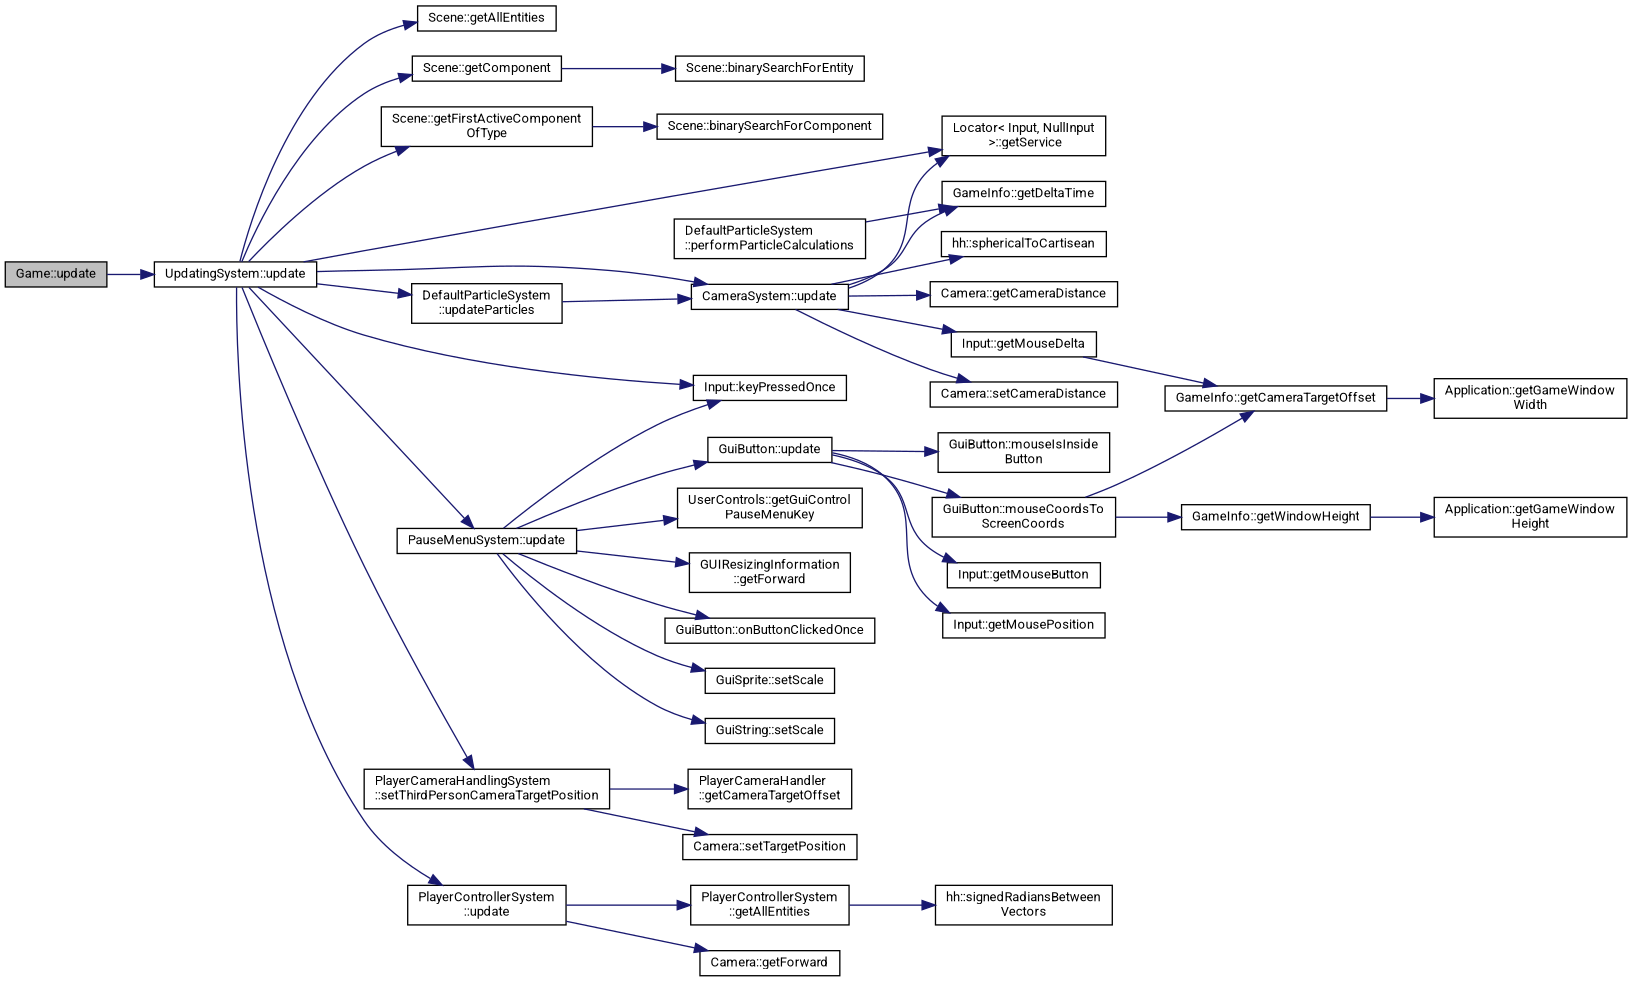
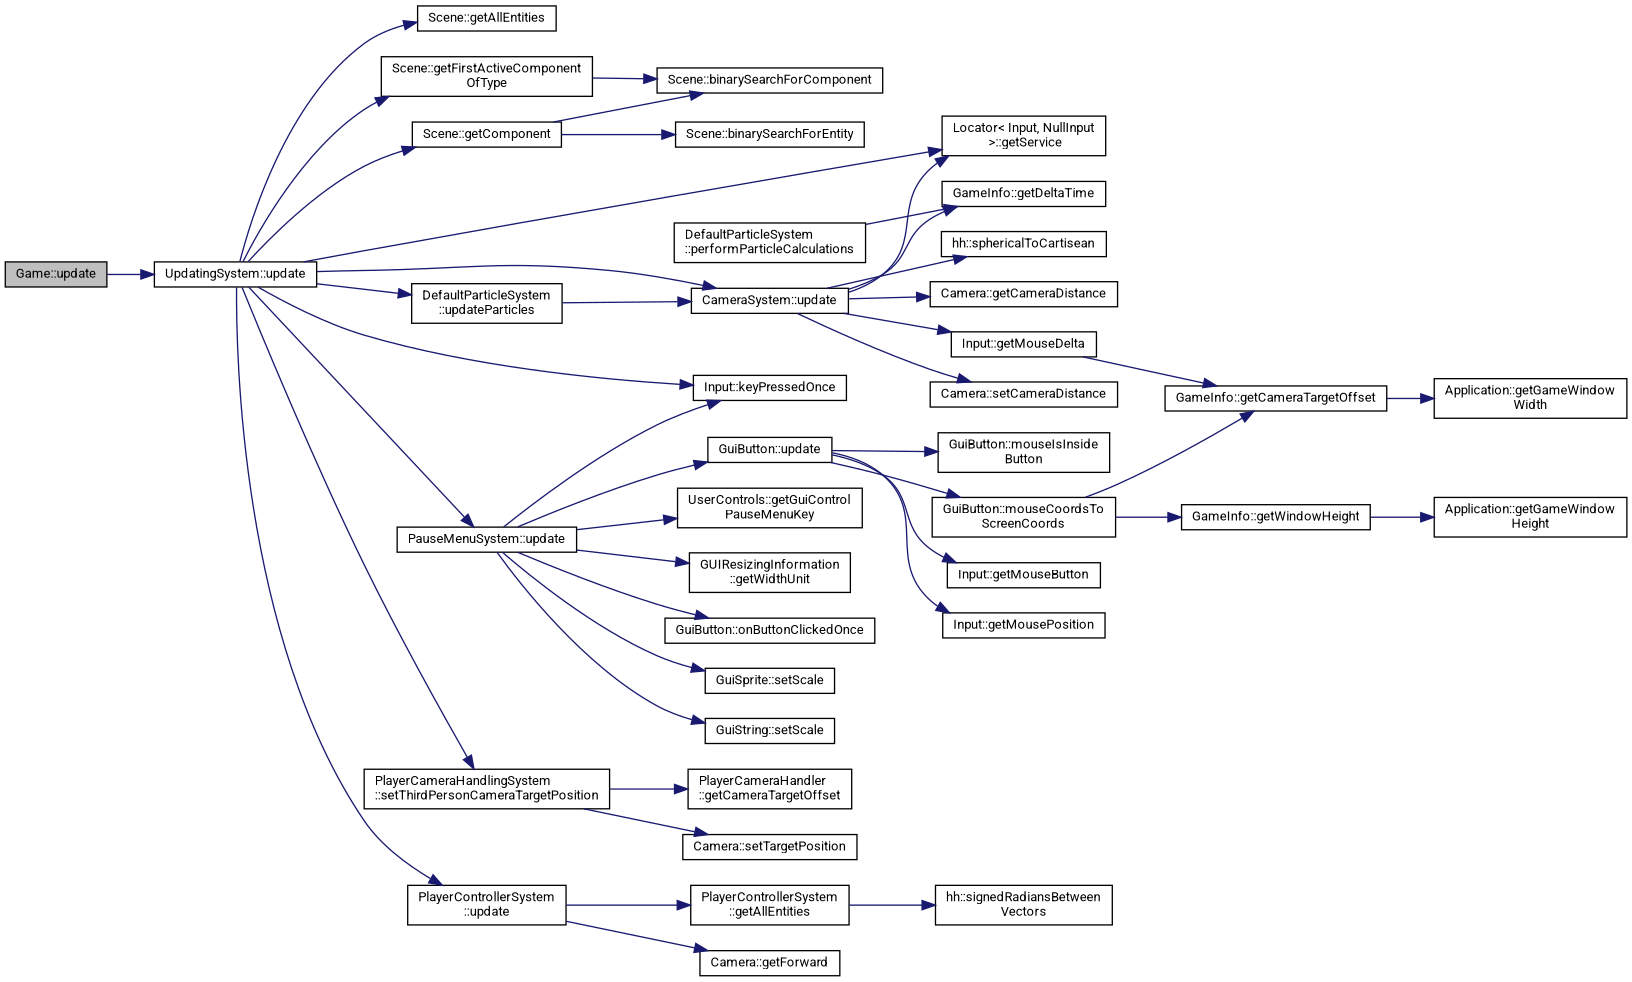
  digraph {
    fontname=Roboto
    rankdir=LR
    node [color=black fillcolor=white fontname=Roboto fontsize=10 shape=record style=filled]
    edge [color=midnightblue fontname=Roboto fontsize=10 labelfontname=Helvetica labelfontsize=10 style=solid]
    n1 [fillcolor=grey75 fontcolor=black height=0.2 label="Game::update" width=0.4]
    n2 [height=0.2 label="UpdatingSystem::update" width=0.4]
    n3 [height=0.2 label="Scene::getAllEntities" width=0.4]
    n4 [height=0.2 label="Scene::getComponent" width=0.4]
    n5 [height=0.2 label="Scene::getFirstActiveComponent\lOfType" width=0.4]
    n6 [height=0.2 label="Locator\< Input, NullInput\l \>::getService" width=0.4]
    n7 [height=0.2 label="Input::keyPressedOnce" width=0.4]
    n8 [height=0.2 label="PlayerCameraHandlingSystem\l::setThirdPersonCameraTargetPosition" width=0.4]
    n9 [height=0.2 label="PauseMenuSystem::update" width=0.4]
    n10 [height=0.2 label="CameraSystem::update" width=0.4]
    n11 [height=0.2 label="PlayerControllerSystem\l::update" width=0.4]
    n12 [height=0.2 label="DefaultParticleSystem\l::updateParticles" width=0.4]
    n13 [height=0.2 label="Scene::binarySearchForComponent" width=0.4]
    n14 [height=0.2 label="Scene::binarySearchForEntity" width=0.4]
    n15 [height=0.2 label="PlayerCameraHandler\l::getCameraTargetOffset" width=0.4]
    n16 [height=0.2 label="Camera::setTargetPosition" width=0.4]
    n17 [height=0.2 label="UserControls::getGuiControl\lPauseMenuKey" width=0.4]
-   n18 [height=0.2 label="GUIResizingInformation\l::getForward" width=0.4]
+   n18 [height=0.2 label="GUIResizingInformation\l::getWidthUnit" width=0.4]
    n19 [height=0.2 label="GuiButton::onButtonClickedOnce" width=0.4]
    n20 [height=0.2 label="GuiSprite::setScale" width=0.4]
    n21 [height=0.2 label="GuiString::setScale" width=0.4]
    n22 [height=0.2 label="GuiButton::update" width=0.4]
    n23 [height=0.2 label="Camera::getCameraDistance" width=0.4]
    n24 [height=0.2 label="GameInfo::getDeltaTime" width=0.4]
    n25 [height=0.2 label="Input::getMouseDelta" width=0.4]
    n26 [height=0.2 label="Camera::setCameraDistance" width=0.4]
    n27 [height=0.2 label="hh::sphericalToCartisean" width=0.4]
    n28 [height=0.2 label="PlayerControllerSystem\l::getAllEntities" width=0.4]
    n29 [height=0.2 label="Camera::getForward" width=0.4]
    n30 [height=0.2 label="Input::getMouseButton" width=0.4]
    n31 [height=0.2 label="Input::getMousePosition" width=0.4]
    n32 [height=0.2 label="GuiButton::mouseCoordsTo\lScreenCoords" width=0.4]
    n33 [height=0.2 label="GuiButton::mouseIsInside\lButton" width=0.4]
    n34 [height=0.2 label="GameInfo::getWindowHeight" width=0.4]
    n35 [height=0.2 label="GameInfo::getCameraTargetOffset" width=0.4]
    n36 [height=0.2 label="Application::getGameWindow\lHeight" width=0.4]
    n37 [height=0.2 label="Application::getGameWindow\lWidth" width=0.4]
    n38 [height=0.2 label="hh::signedRadiansBetween\lVectors" width=0.4]
    n39 [height=0.2 label="DefaultParticleSystem\l::performParticleCalculations" width=0.4]
    n1 -> n2
    n2 -> n3
    n2 -> n4
    n2 -> n5
    n2 -> n6
    n2 -> n7
    n2 -> n8
    n2 -> n9
    n2 -> n10
    n2 -> n11
    n2 -> n12
+   n4 -> n13
    n4 -> n14
    n5 -> n13
    n8 -> n15
    n8 -> n16
    n9 -> n7
    n9 -> n17
    n9 -> n18
    n9 -> n19
    n9 -> n20
    n9 -> n21
    n9 -> n22
    n10 -> n6
    n10 -> n23
    n10 -> n24
    n10 -> n25
    n10 -> n26
    n10 -> n27
    n11 -> n28
    n11 -> n29
    n12 -> n10
    n22 -> n30
    n22 -> n31
    n22 -> n32
    n22 -> n33
    n25 -> n35
    n28 -> n38
    n32 -> n34
    n32 -> n35
    n34 -> n36
    n35 -> n37
    n39 -> n24
  }
